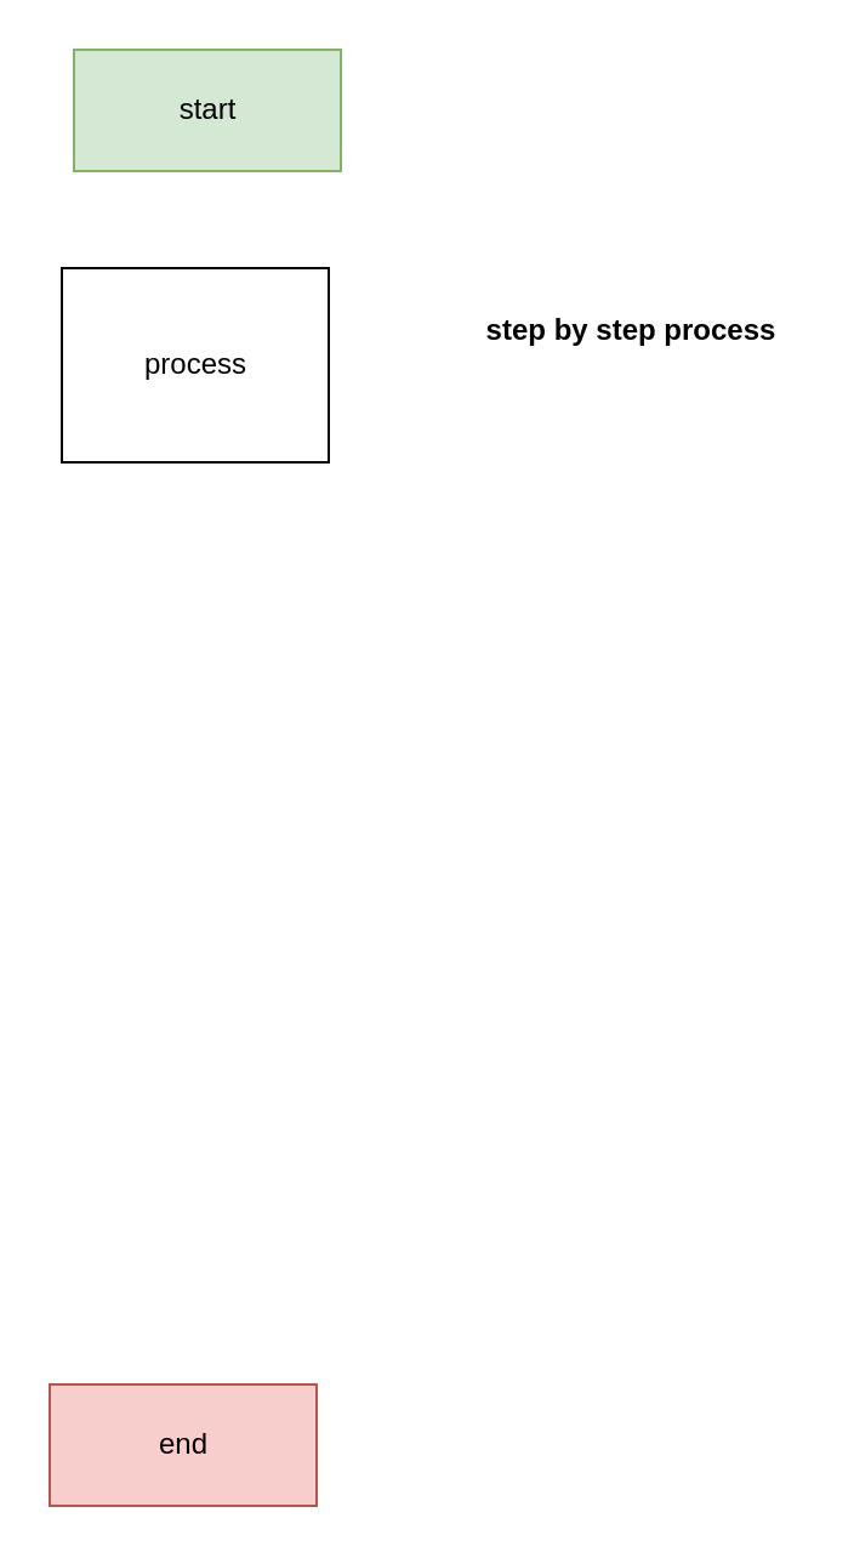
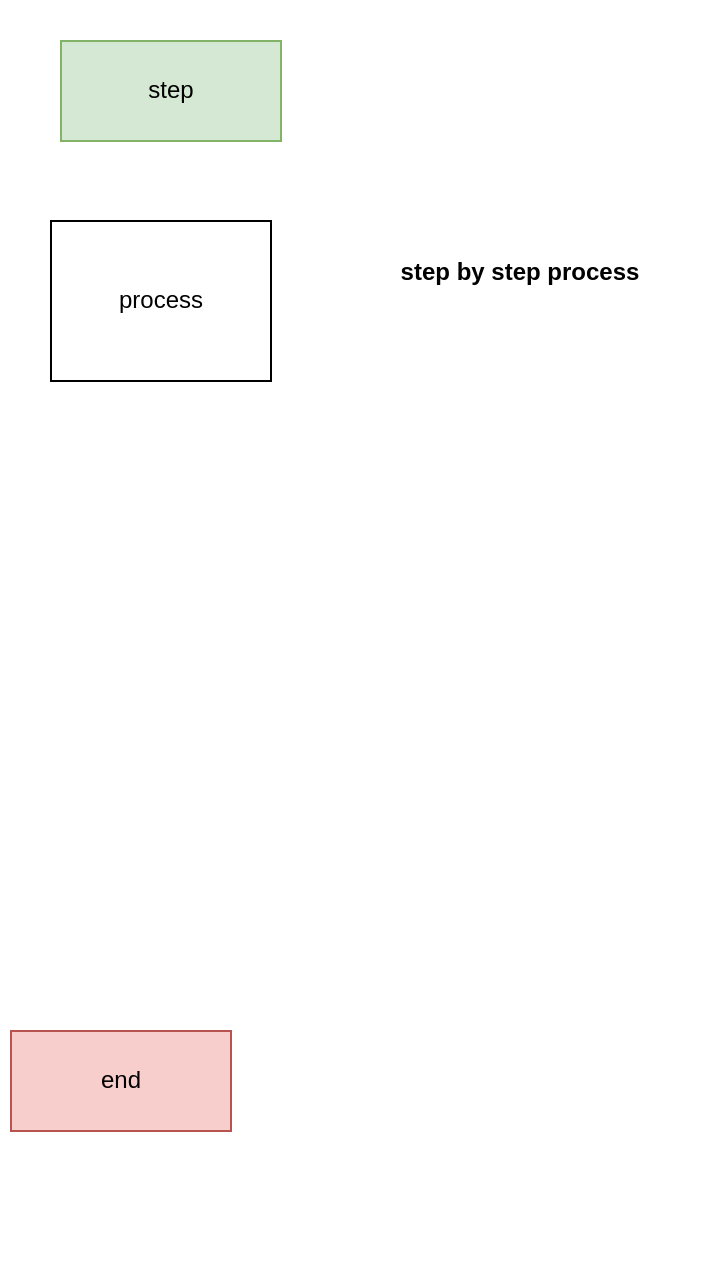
  <mxCell id="0" />
  <mxCell id="1" parent="0" />
- <mxCell id="2" value="start" style="html=1;fillColor=#d5e8d4;strokeColor=#82b366;" vertex="1" parent="1"><mxGeometry x="30" y="20" width="110" height="50" as="geometry" /></mxCell>
- <mxCell id="3" value="end&lt;br&gt;" style="html=1;fillColor=#f8cecc;strokeColor=#b85450;" vertex="1" parent="1"><mxGeometry x="20" y="570" width="110" height="50" as="geometry" /></mxCell>
+ <mxCell id="2" value="step" style="html=1;fillColor=#d5e8d4;strokeColor=#82b366;" vertex="1" parent="1"><mxGeometry x="30" y="20" width="110" height="50" as="geometry" /></mxCell>
+ <mxCell id="3" value="end&lt;br&gt;" style="html=1;fillColor=#f8cecc;strokeColor=#b85450;" vertex="1" parent="1"><mxGeometry x="5" y="515" width="110" height="50" as="geometry" /></mxCell>
  <mxCell id="4" value="process&lt;br&gt;" style="html=1;" vertex="1" parent="1"><mxGeometry x="25" y="110" width="110" height="80" as="geometry" /></mxCell>
  <mxCell id="5" value="step by step process" style="text;align=center;fontStyle=1;verticalAlign=middle;spacingLeft=3;spacingRight=3;strokeColor=none;rotatable=0;points=[[0,0.5],[1,0.5]];portConstraint=eastwest;" vertex="1" parent="1"><mxGeometry x="190" y="70" width="140" height="130" as="geometry" /></mxCell>
